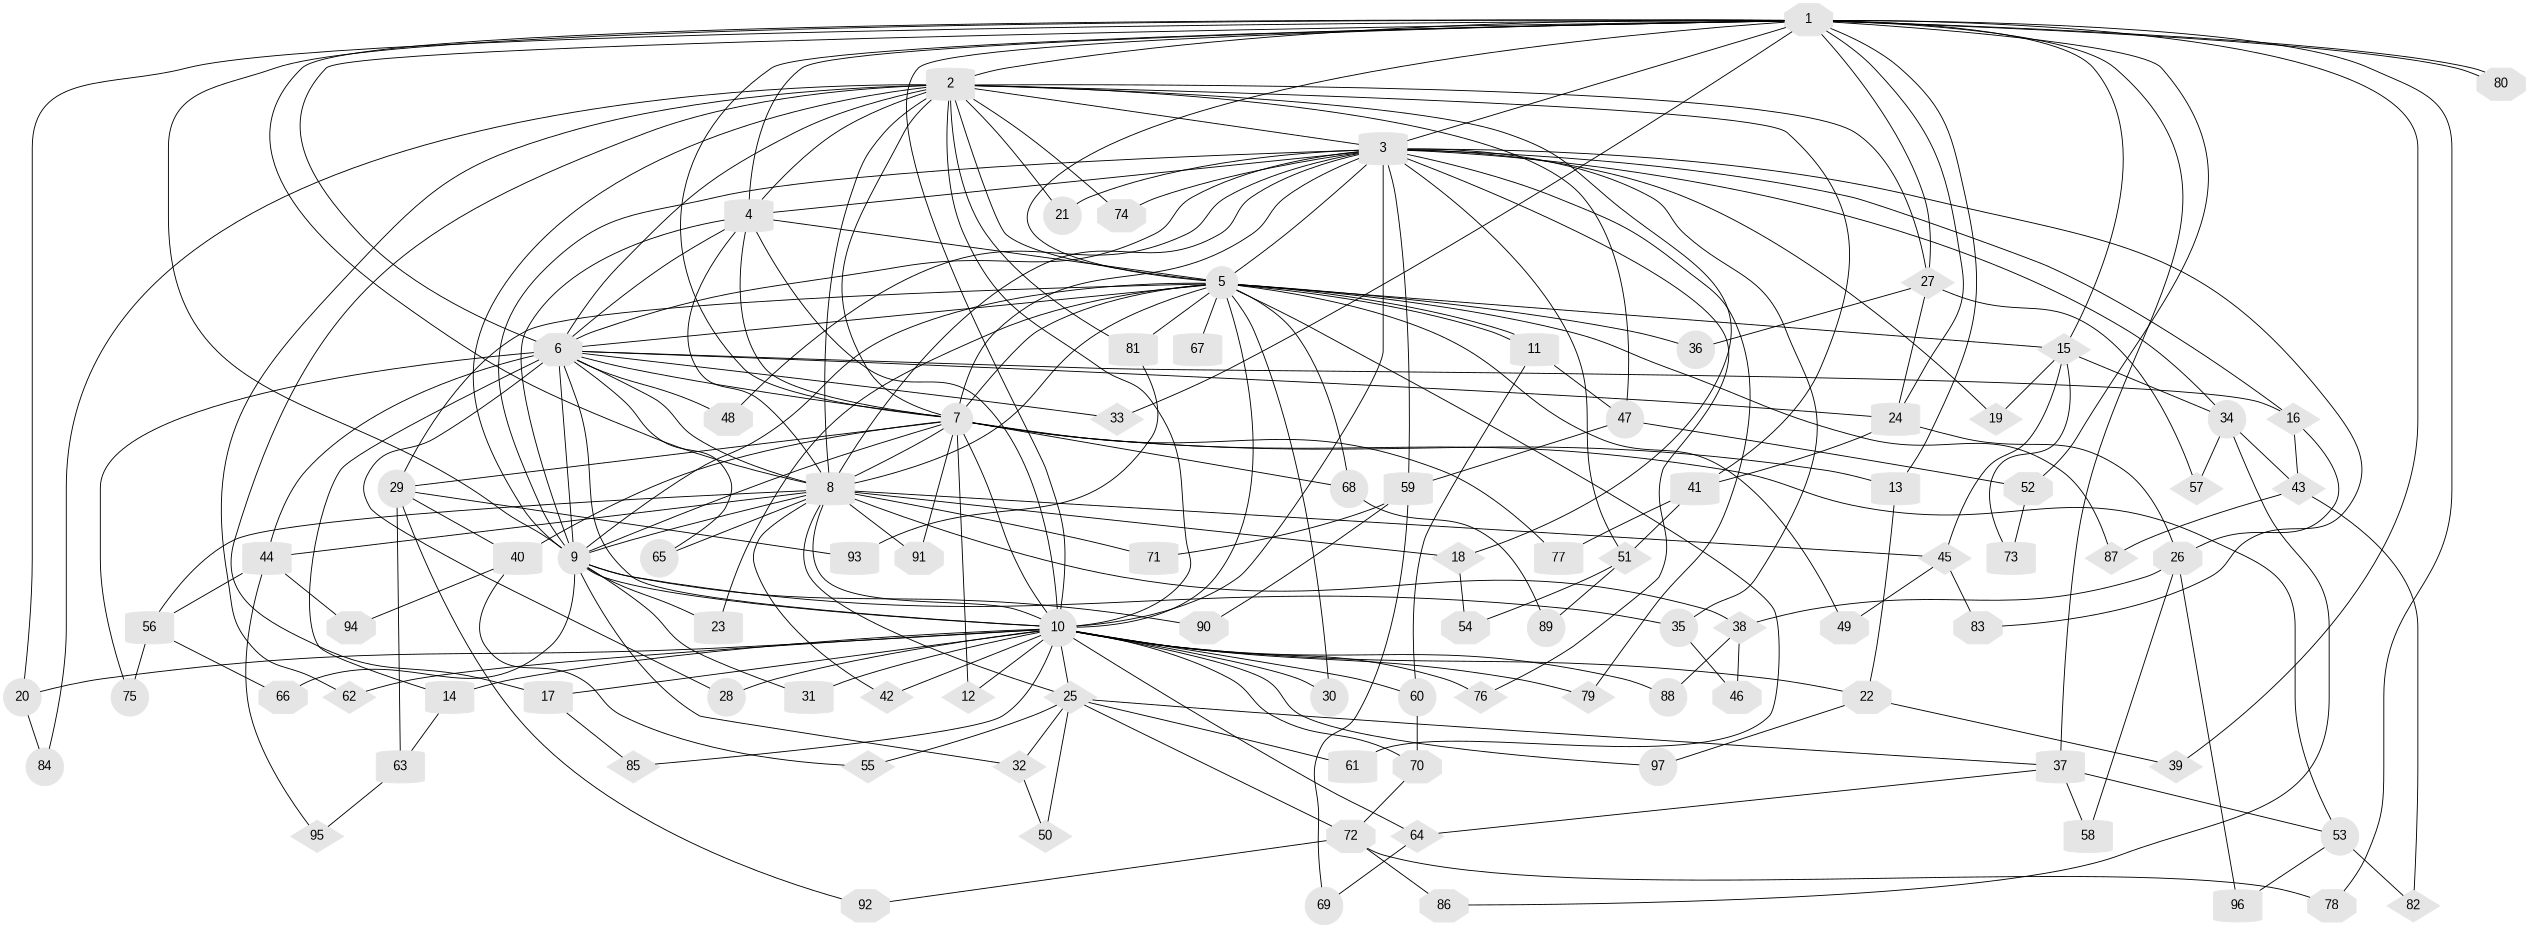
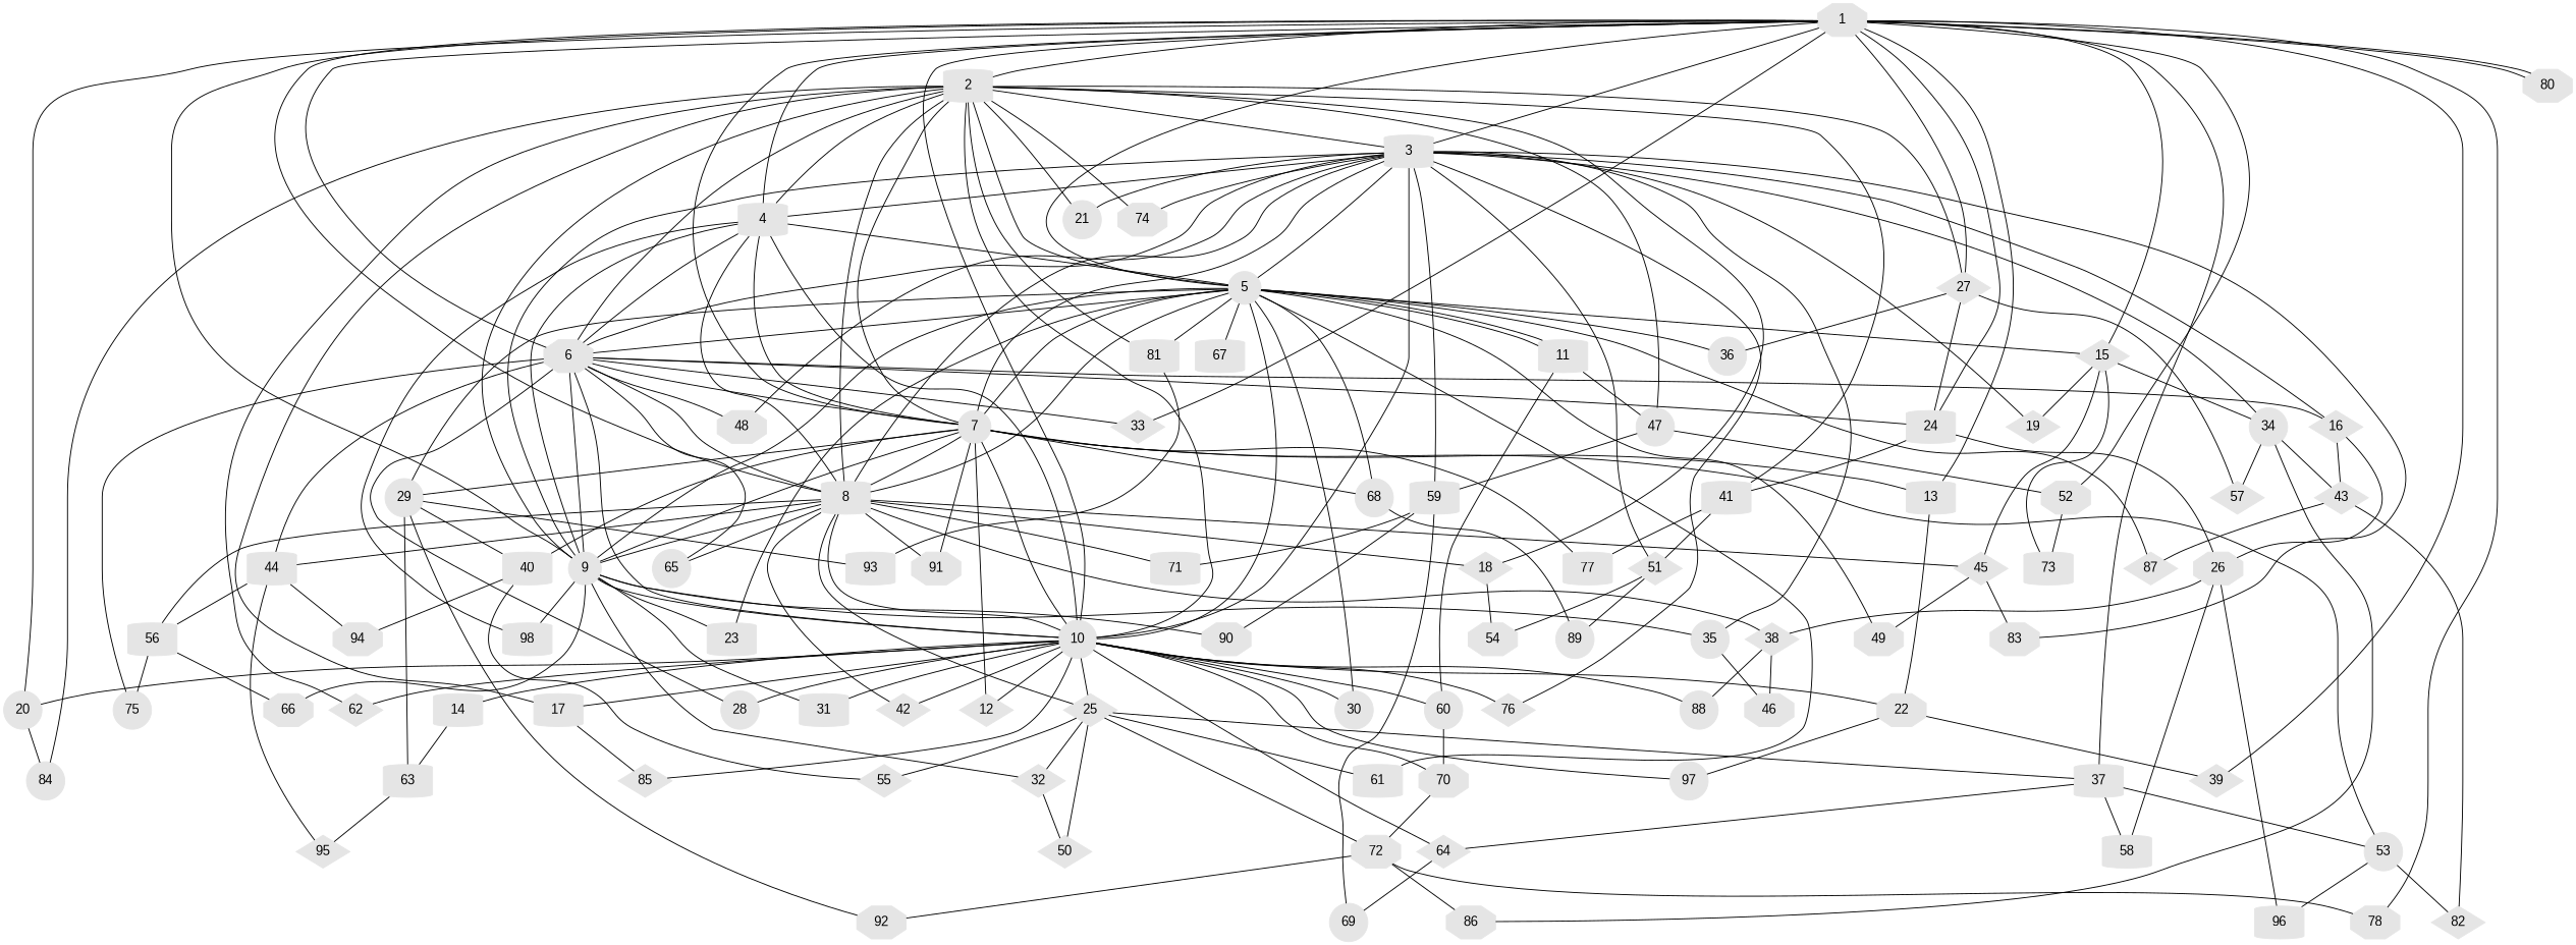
  graph {
    fontname="Liberation Sans"
    node [color=gray90 fontname="Liberation Sans" shape=cylinder style=filled]
    edge [fontname="Liberation Sans"]
    1 [shape=octagon]
    2
    3
    4
    5 [shape=circle]
    6 [shape=octagon]
    7 [shape=circle]
    8
    9 [shape=circle]
    10 [shape=circle]
    13
    15 [shape=diamond]
    20 [shape=circle]
    24
    27 [shape=diamond]
    33 [shape=diamond]
    37
    39 [shape=diamond]
    52 [shape=octagon]
    78 [shape=octagon]
    80 [shape=octagon]
    17
    18 [shape=diamond]
    21 [shape=circle]
    41
    47 [shape=circle]
    62 [shape=diamond]
    74 [shape=octagon]
    81
    84 [shape=circle]
    16 [shape=diamond]
    19 [shape=diamond]
    34 [shape=circle]
    35 [shape=circle]
    48 [shape=octagon]
    51 [shape=diamond]
    59
    76 [shape=diamond]
-   79 [shape=diamond]
    83 [shape=octagon]
+   98
    11
    23
    29 [shape=circle]
    30 [shape=circle]
    36 [shape=circle]
    49 [shape=octagon]
    61
    67
    68 [shape=circle]
    87 [shape=diamond]
    14
    28 [shape=circle]
    44
    65 [shape=circle]
    75 [shape=circle]
    12 [shape=diamond]
    40
    53 [shape=circle]
    77
    91 [shape=octagon]
    25 [shape=diamond]
    38 [shape=diamond]
    42 [shape=diamond]
    45 [shape=diamond]
    56
    71
    31
    32 [shape=diamond]
    66 [shape=octagon]
    90 [shape=octagon]
    22 [shape=octagon]
    60 [shape=circle]
    64 [shape=diamond]
    70 [shape=octagon]
    85 [shape=diamond]
    88 [shape=circle]
    97 [shape=circle]
    73
    26 [shape=octagon]
    57 [shape=diamond]
    58
    54 [shape=octagon]
    93
    43 [shape=diamond]
    86 [shape=octagon]
    46 [shape=octagon]
    89 [shape=circle]
    69 [shape=circle]
    63
    92 [shape=octagon]
    94 [shape=octagon]
    95 [shape=diamond]
    55 [shape=diamond]
    96
    82 [shape=diamond]
    50 [shape=diamond]
    72 [shape=octagon]
    1 -- 2
    1 -- 3
    1 -- 4
    1 -- 5
    1 -- 6
    1 -- 7
    1 -- 8
    1 -- 9
    1 -- 10
    1 -- 13
    1 -- 15
    1 -- 20
    1 -- 24
    1 -- 27
    1 -- 33
    1 -- 37
    1 -- 39
    1 -- 52
    1 -- 78
    1 -- 80
    1 -- 80
    2 -- 3
    2 -- 4
    2 -- 5
    2 -- 6
    2 -- 7
    2 -- 8
    2 -- 9
    2 -- 10
    2 -- 27
    2 -- 17
    2 -- 18
    2 -- 21
    2 -- 41
    2 -- 47
    2 -- 62
    2 -- 74
    2 -- 81
    2 -- 84
    3 -- 4
    3 -- 5
    3 -- 6
    3 -- 7
    3 -- 8
    3 -- 9
    3 -- 10
    3 -- 21
    3 -- 74
    3 -- 16
    3 -- 19
    3 -- 34
    3 -- 35
    3 -- 48
    3 -- 51
    3 -- 59
    3 -- 76
-   3 -- 79
    3 -- 83
    4 -- 5
    4 -- 6
    4 -- 7
    4 -- 8
    4 -- 9
    4 -- 10
+   4 -- 98
    5 -- 6
    5 -- 7
    5 -- 8
    5 -- 9
    5 -- 10
    5 -- 15
    5 -- 81
    5 -- 11
    5 -- 11
    5 -- 23
    5 -- 29
    5 -- 30
    5 -- 36
    5 -- 49
    5 -- 61
    5 -- 67
    5 -- 68
    5 -- 87
    6 -- 7
    6 -- 8
    6 -- 9
    6 -- 10
    6 -- 24
    6 -- 33
    6 -- 16
    6 -- 48
-   6 -- 14
    6 -- 28
    6 -- 44
    6 -- 65
    6 -- 75
    7 -- 8
    7 -- 9
    7 -- 10
    7 -- 13
    7 -- 29
    7 -- 68
    7 -- 12
    7 -- 40
    7 -- 53
    7 -- 77
    7 -- 91
    8 -- 9
    8 -- 10
    8 -- 18
    8 -- 44
    8 -- 65
    8 -- 91
    8 -- 25
    8 -- 38
    8 -- 42
    8 -- 45
    8 -- 56
    8 -- 71
    9 -- 10
    9 -- 35
+   9 -- 98
    9 -- 23
    9 -- 31
    9 -- 32
    9 -- 66
    9 -- 90
    10 -- 20
    10 -- 17
    10 -- 62
    10 -- 76
-   10 -- 79
    10 -- 30
    10 -- 14
    10 -- 28
    10 -- 12
    10 -- 25
    10 -- 42
    10 -- 31
    10 -- 22
    10 -- 60
    10 -- 64
    10 -- 70
    10 -- 85
    10 -- 88
    10 -- 97
    13 -- 22
    15 -- 19
    15 -- 34
    15 -- 45
    15 -- 73
    20 -- 84
    24 -- 41
    24 -- 26
    27 -- 24
    27 -- 36
    27 -- 57
    37 -- 53
    37 -- 64
    37 -- 58
    52 -- 73
    17 -- 85
    18 -- 54
    41 -- 51
    41 -- 77
    47 -- 52
    47 -- 59
    81 -- 93
    16 -- 26
    16 -- 43
    34 -- 57
    34 -- 43
    34 -- 86
    35 -- 46
    51 -- 54
    51 -- 89
    59 -- 71
    59 -- 90
    59 -- 69
    11 -- 47
    11 -- 60
    29 -- 40
    29 -- 93
    29 -- 63
    29 -- 92
    68 -- 89
    14 -- 63
    44 -- 56
    44 -- 94
    44 -- 95
    40 -- 94
    40 -- 55
    53 -- 96
    53 -- 82
    25 -- 37
    25 -- 61
    25 -- 32
    25 -- 55
    25 -- 50
    25 -- 72
    38 -- 88
    38 -- 46
    45 -- 83
    45 -- 49
    56 -- 75
    56 -- 66
    32 -- 50
    22 -- 39
    22 -- 97
    60 -- 70
    64 -- 69
    70 -- 72
    26 -- 38
    26 -- 58
    26 -- 96
    43 -- 87
    43 -- 82
    63 -- 95
    72 -- 78
    72 -- 86
    72 -- 92
  }
